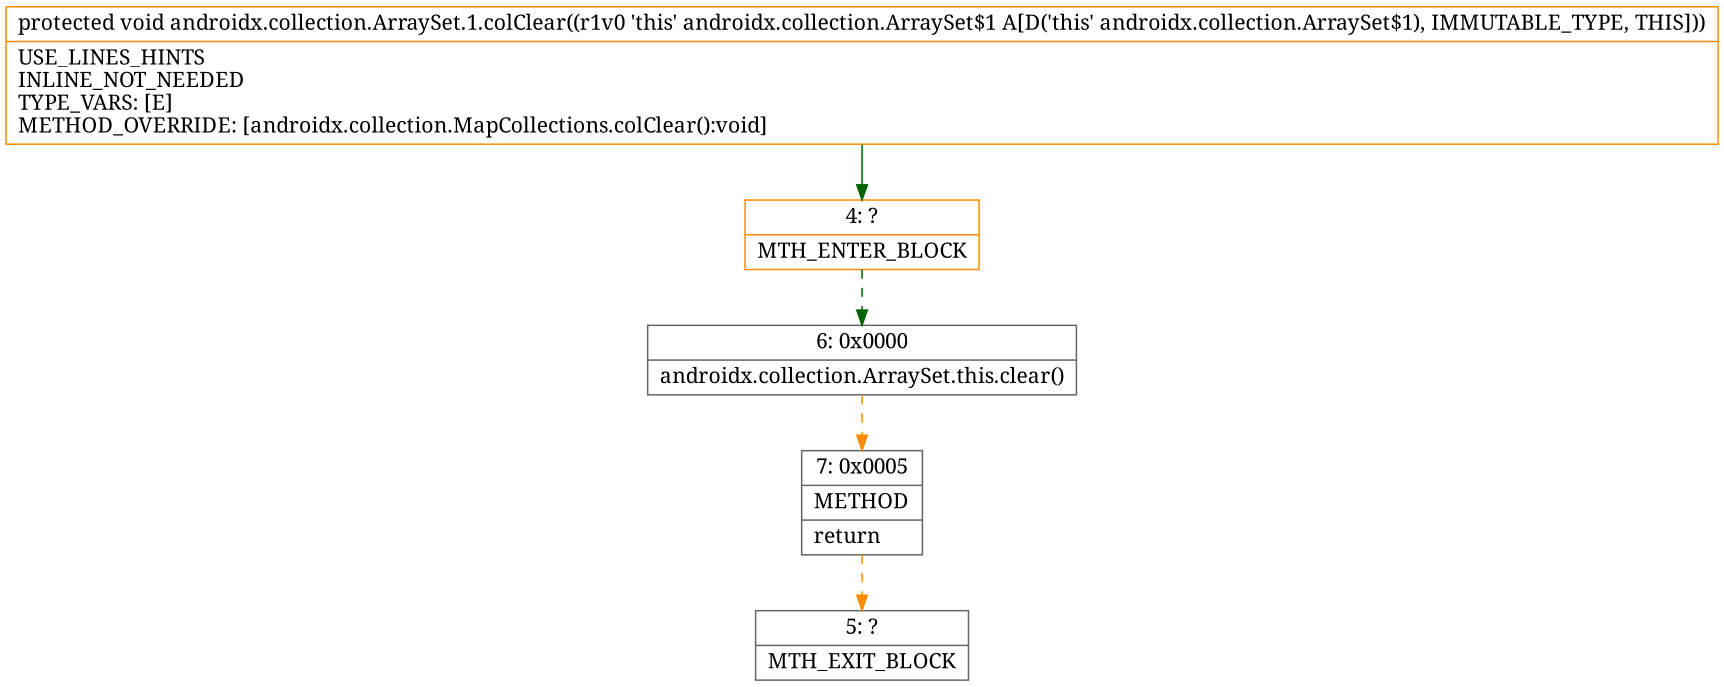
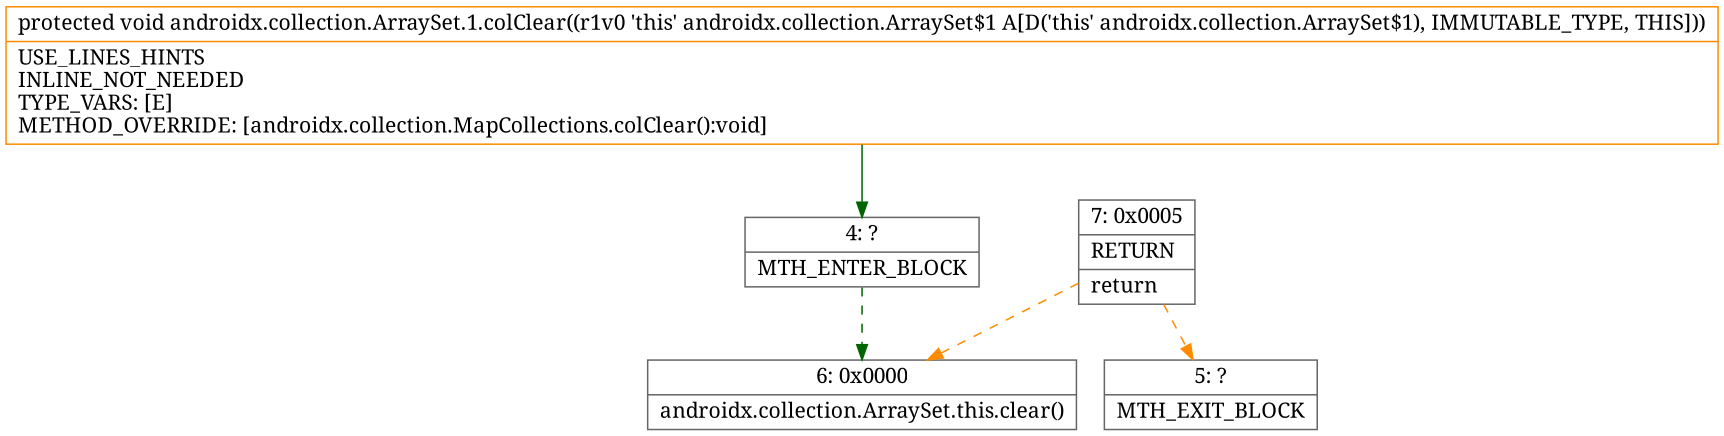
  digraph {
    fontname="Noto Serif"
    node [color=gray40 fontname="Noto Serif" shape=record]
    edge [color=darkgreen fontname="Noto Serif" style=dashed]
-   n1 [color=darkorange label="{4\:\ ?|MTH_ENTER_BLOCK\l}"]
+   n1 [label="{4\:\ ?|MTH_ENTER_BLOCK\l}"]
    n2 [label="{6\:\ 0x0000|androidx.collection.ArraySet.this.clear()\l}"]
-   n3 [label="{7\:\ 0x0005|METHOD\l|return\l}"]
+   n3 [label="{7\:\ 0x0005|RETURN\l|return\l}"]
    n4 [label="{5\:\ ?|MTH_EXIT_BLOCK\l}"]
    n5 [color=darkorange label="{protected void androidx.collection.ArraySet.1.colClear((r1v0 'this' androidx.collection.ArraySet$1 A[D('this' androidx.collection.ArraySet$1), IMMUTABLE_TYPE, THIS]))  | USE_LINES_HINTS\lINLINE_NOT_NEEDED\lTYPE_VARS: [E]\lMETHOD_OVERRIDE: [androidx.collection.MapCollections.colClear():void]\l}"]
    n1 -> n2
-   n2 -> n3 [color=darkorange]
+   n3 -> n2 [color=darkorange]
    n3 -> n4 [color=darkorange]
    n5 -> n1 [style=solid]
  }
